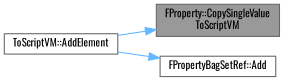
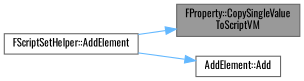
  digraph {
    fontname=Oswald
    rankdir=RL
    node [color=grey40 fillcolor=white fontname=Oswald fontsize=10 shape=box style=filled]
    edge [color=steelblue1 dir=back fontname=Oswald fontsize=10 labelfontname=Helvetica labelfontsize=10 style=solid]
    n1 [color=gray40 fillcolor=grey60 fontcolor=black height=0.2 label="FProperty::CopySingleValue\lToScriptVM" width=0.4]
-   n2 [height=0.2 label="ToScriptVM::AddElement" width=0.4]
-   n3 [height=0.2 label="FPropertyBagSetRef::Add" width=0.4]
+   n2 [height=0.2 label="FScriptSetHelper::AddElement" width=0.4]
+   n3 [height=0.2 label="AddElement::Add" width=0.4]
    n1 -> n2
    n3 -> n2
  }
